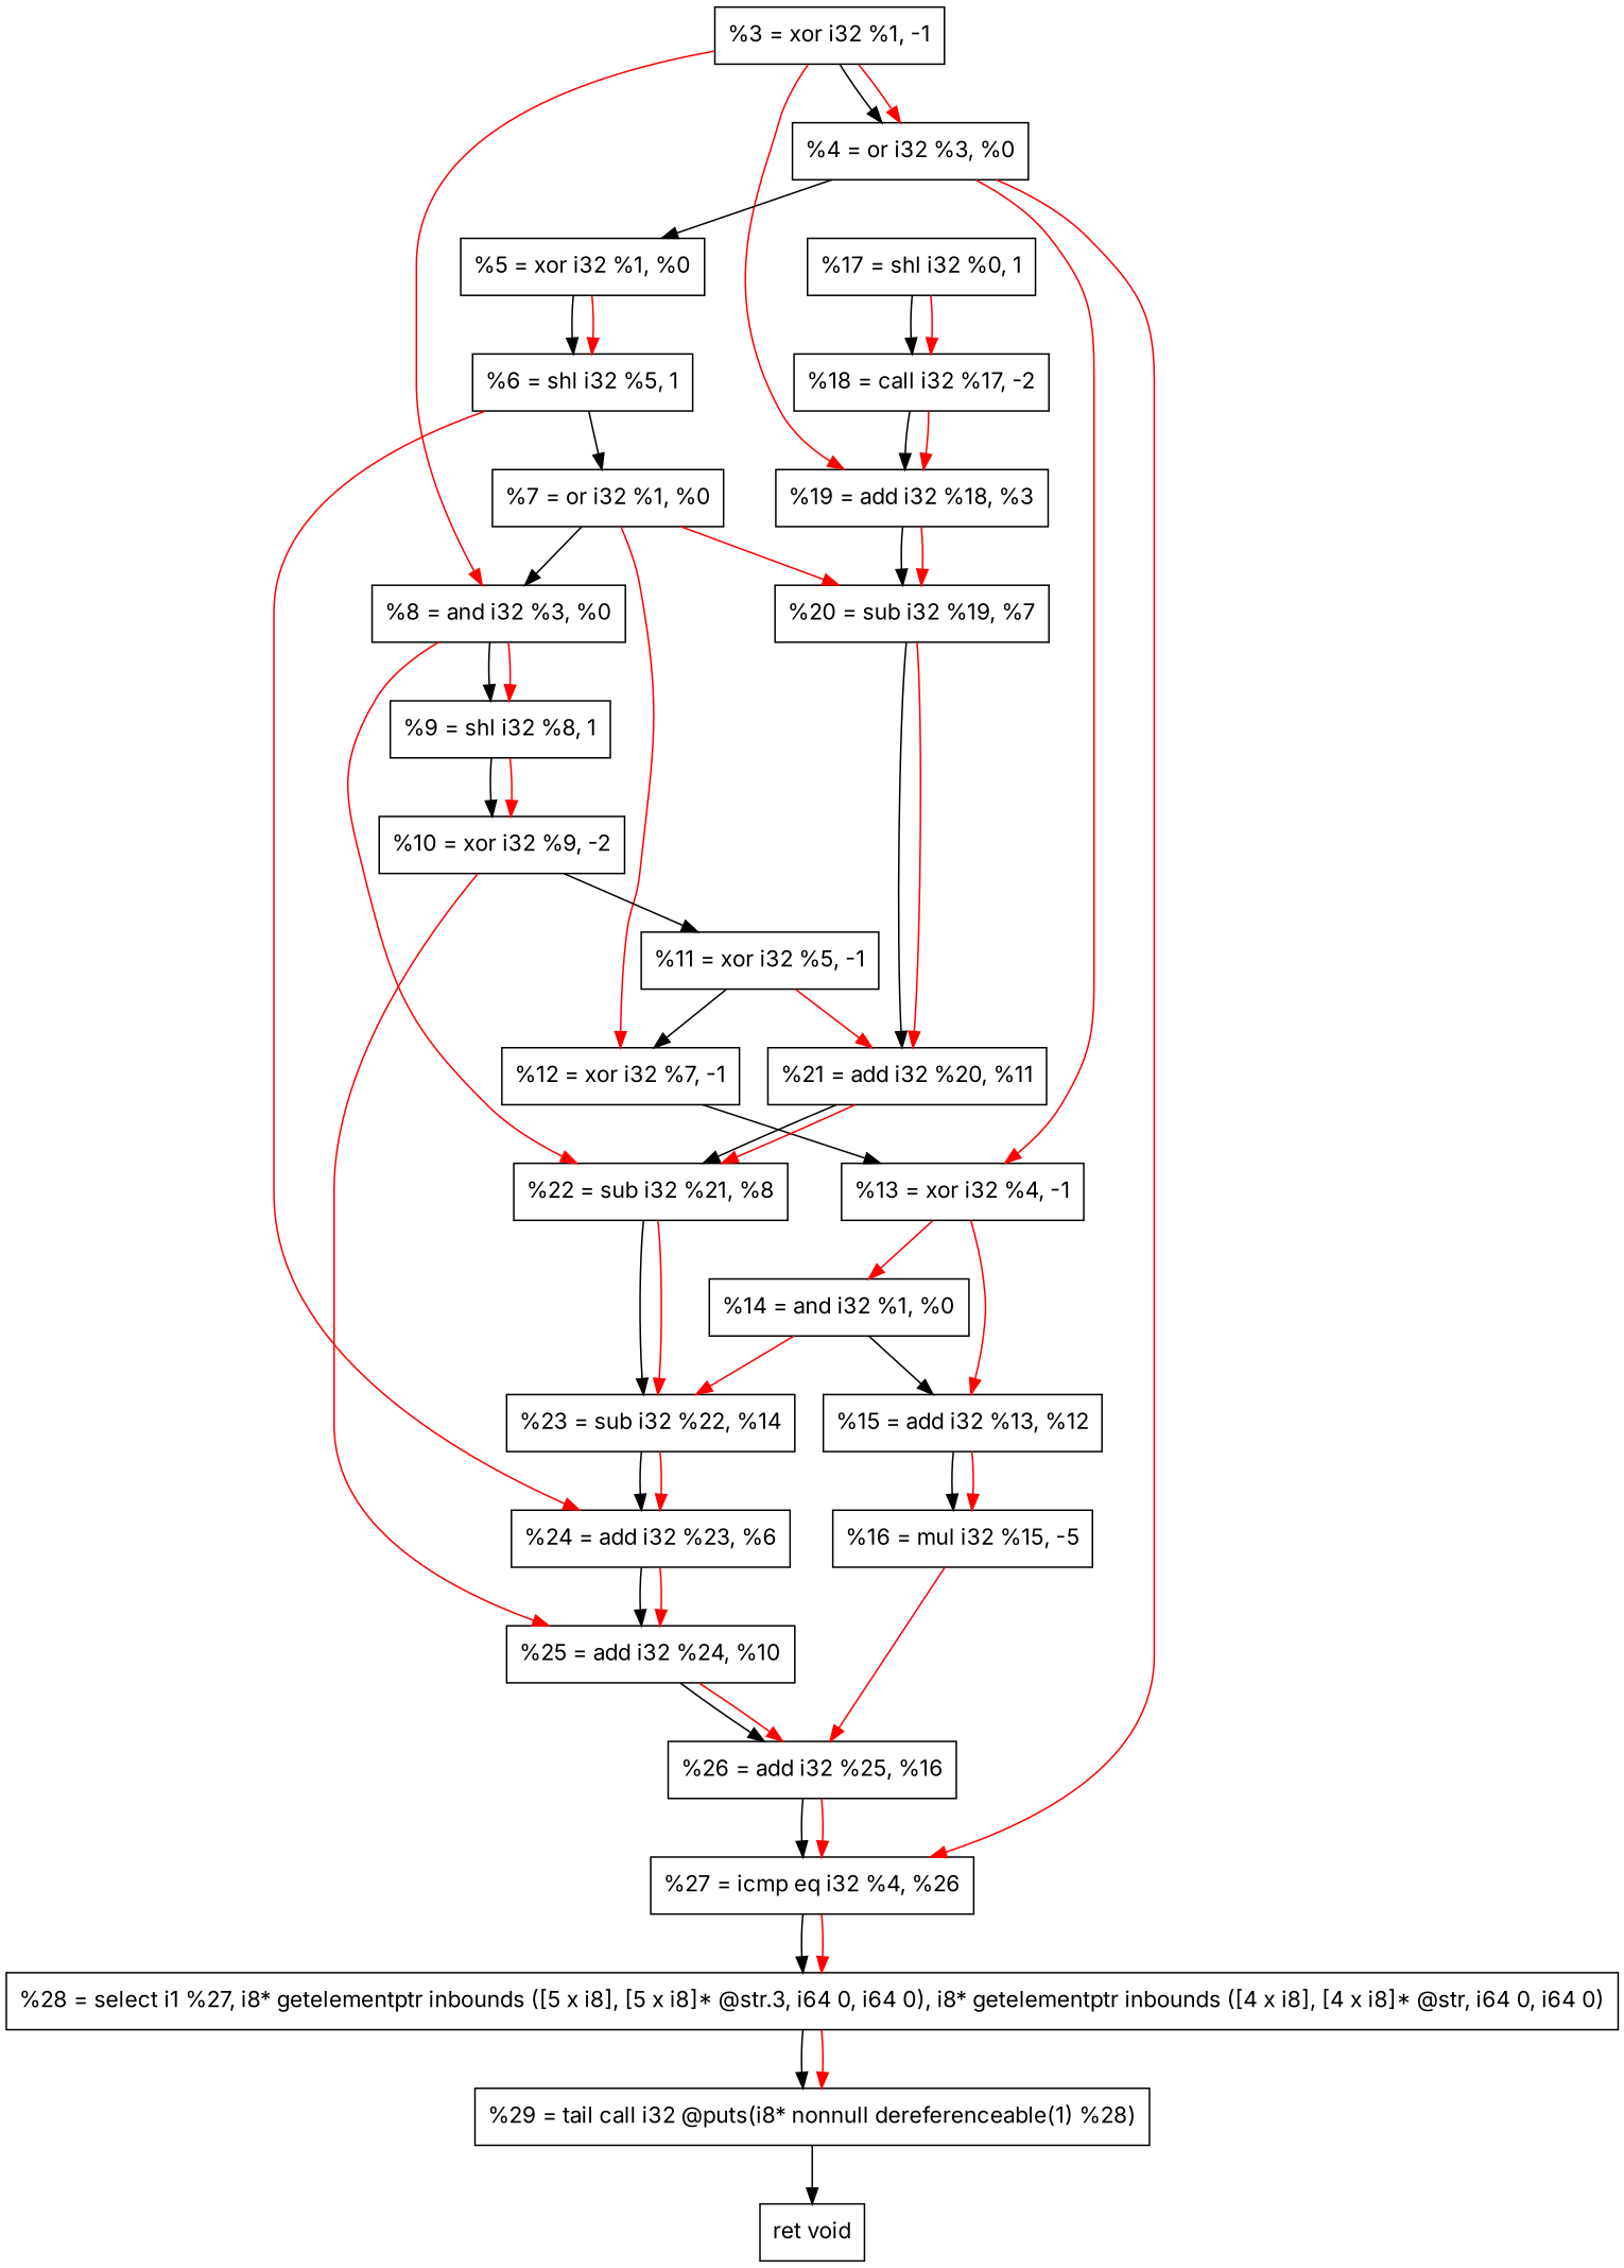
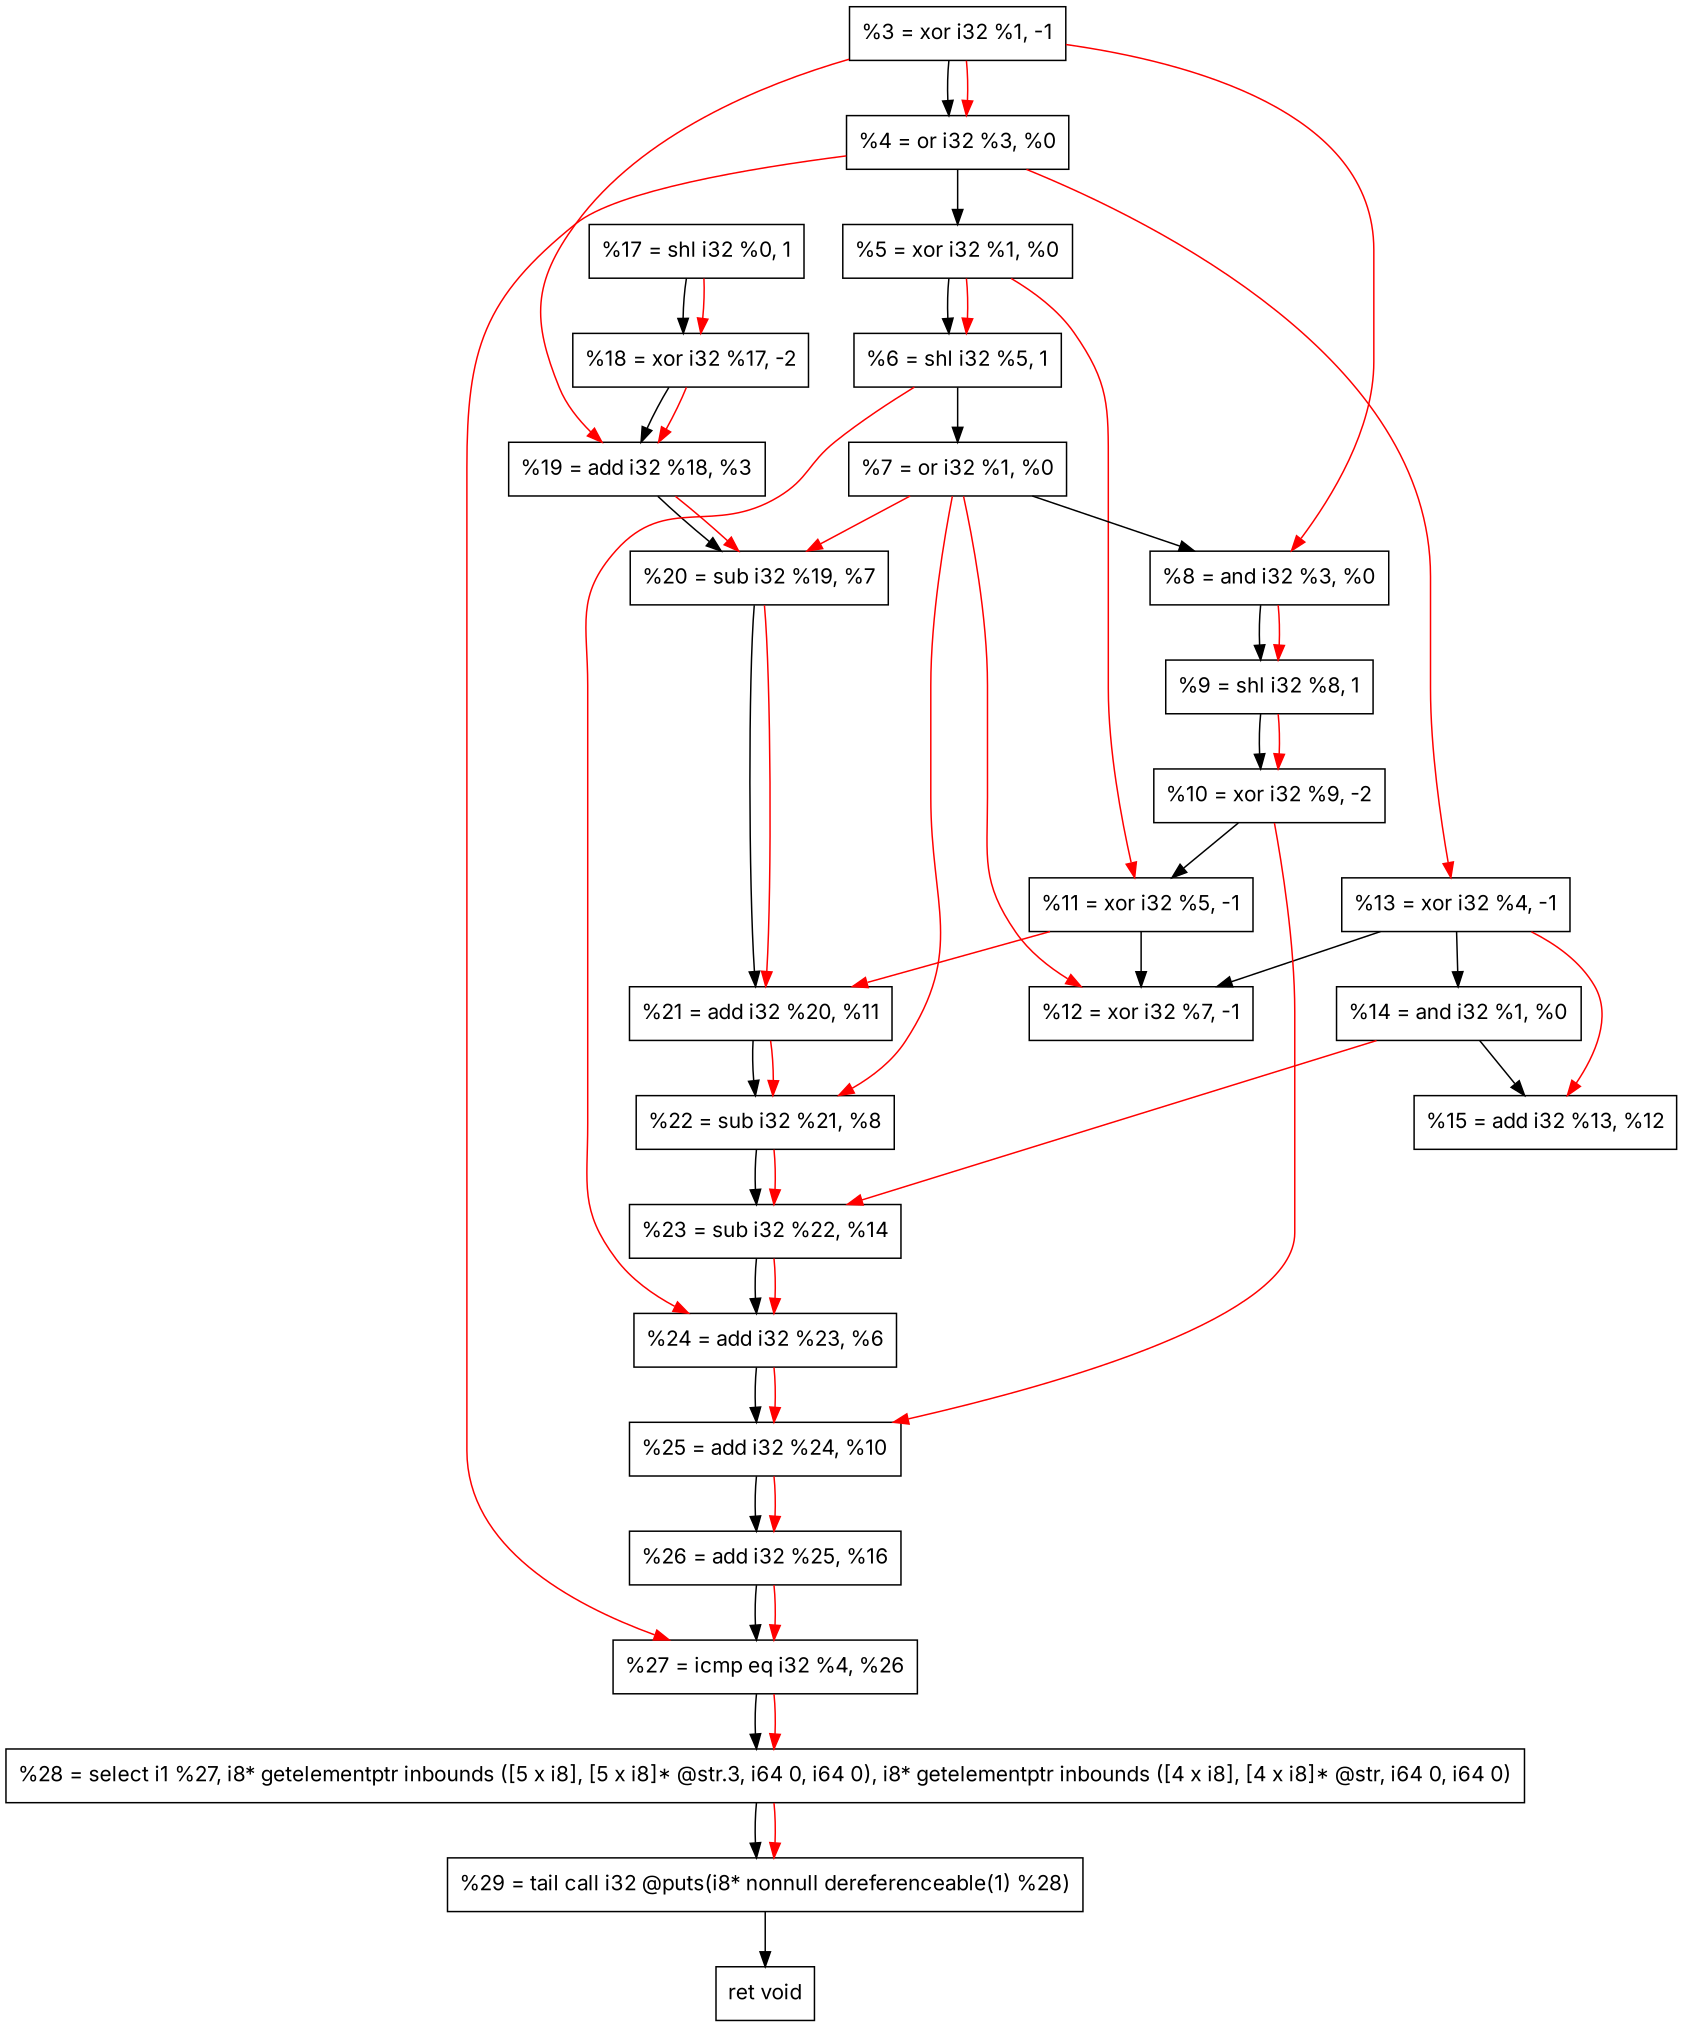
  digraph {
    fontname=Inter
    node [fontname=Inter shape=record]
    edge [fontname=Inter color=red]
    n1 [label="  %3 = xor i32 %1, -1"]
    n2 [label="  %4 = or i32 %3, %0"]
    n3 [label="  %8 = and i32 %3, %0"]
    n4 [label="  %19 = add i32 %18, %3"]
    n5 [label="  %5 = xor i32 %1, %0"]
    n6 [label="  %13 = xor i32 %4, -1"]
    n7 [label="  %27 = icmp eq i32 %4, %26"]
    n8 [label="  %9 = shl i32 %8, 1"]
    n9 [label="  %22 = sub i32 %21, %8"]
    n10 [label="  %20 = sub i32 %19, %7"]
    n11 [label="  %6 = shl i32 %5, 1"]
    n12 [label="  %11 = xor i32 %5, -1"]
    n13 [label="  %15 = add i32 %13, %12"]
    n14 [label="  %14 = and i32 %1, %0"]
    n15 [label="  %28 = select i1 %27, i8* getelementptr inbounds ([5 x i8], [5 x i8]* @str.3, i64 0, i64 0), i8* getelementptr inbounds ([4 x i8], [4 x i8]* @str, i64 0, i64 0)"]
    n16 [label="  %7 = or i32 %1, %0"]
    n17 [label="  %24 = add i32 %23, %6"]
    n18 [label="  %12 = xor i32 %7, -1"]
    n19 [label="  %21 = add i32 %20, %11"]
    n20 [label="  %25 = add i32 %24, %10"]
    n21 [label="  %10 = xor i32 %9, -2"]
    n22 [label="  %23 = sub i32 %22, %14"]
    n23 [label="  %26 = add i32 %25, %16"]
-   n24 [label="  %16 = mul i32 %15, -5"]
    n25 [label="  %17 = shl i32 %0, 1"]
-   n26 [label="%18 = call i32 %17, -2"]
+   n26 [label="  %18 = xor i32 %17, -2"]
    n27 [label="  %29 = tail call i32 @puts(i8* nonnull dereferenceable(1) %28)"]
    n28 [label="  ret void"]
    n1 -> n2 [color=""]
    n1 -> n2
    n1 -> n3
    n1 -> n4
    n2 -> n5 [color=""]
    n2 -> n6
    n2 -> n7
    n3 -> n8 [color=""]
    n3 -> n8
-   n3 -> n9
+   n16 -> n9
    n4 -> n10 [color=""]
    n4 -> n10
    n5 -> n11 [color=""]
    n5 -> n11
+   n5 -> n12
    n6 -> n13
-   n6 -> n14
+   n6 -> n14 [color=""]
    n7 -> n15 [color=""]
    n7 -> n15
    n8 -> n21 [color=""]
    n8 -> n21
    n9 -> n22 [color=""]
    n9 -> n22
    n10 -> n19 [color=""]
    n10 -> n19
    n11 -> n16 [color=""]
    n11 -> n17
    n12 -> n18 [color=""]
    n12 -> n19
-   n13 -> n24 [color=""]
-   n13 -> n24
    n14 -> n13 [color=""]
    n14 -> n22
    n15 -> n27 [color=""]
    n15 -> n27
    n16 -> n3 [color=""]
    n16 -> n10
    n16 -> n18
    n17 -> n20 [color=""]
    n17 -> n20
-   n18 -> n6 [color=""]
+   n6 -> n18 [color=""]
    n19 -> n9 [color=""]
    n19 -> n9
    n20 -> n23 [color=""]
    n20 -> n23
    n21 -> n12 [color=""]
    n21 -> n20
    n22 -> n17 [color=""]
    n22 -> n17
    n23 -> n7 [color=""]
    n23 -> n7
-   n24 -> n23
    n25 -> n26 [color=""]
    n25 -> n26
    n26 -> n4 [color=""]
    n26 -> n4
    n27 -> n28 [color=""]
  }
